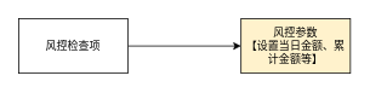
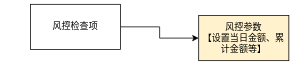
  <mxCell id="0" />
  <mxCell id="1" parent="0" />
  <mxCell id="2" style="edgeStyle=orthogonalEdgeStyle;rounded=0;orthogonalLoop=1;jettySize=auto;html=1;" edge="1" parent="1" source="3" target="4"><mxGeometry relative="1" as="geometry" /></mxCell>
- <mxCell id="3" value="风控检查项" style="rounded=0;whiteSpace=wrap;html=1;" vertex="1" parent="1"><mxGeometry x="20" y="20" width="120" height="60" as="geometry" /></mxCell>
+ <mxCell id="3" value="风控检查项" style="rounded=0;whiteSpace=wrap;html=1;" vertex="1" parent="1"><mxGeometry x="40" y="5" width="120" height="60" as="geometry" /></mxCell>
  <mxCell id="4" value="风控参数&lt;br&gt;【设置当日金额、累计金额等】" style="rounded=0;whiteSpace=wrap;html=1;fillColor=#fff2cc;" vertex="1" parent="1"><mxGeometry x="264" y="20" width="120" height="60" as="geometry" /></mxCell>
